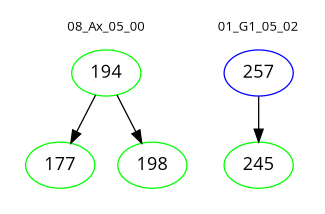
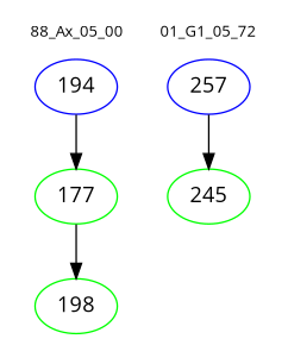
  digraph {
    fontname="Open Sans"
    node [color=green fontname="Open Sans"]
    edge [color=black fontname="Open Sans"]
-   n1 [label=194]
+   n1 [color=blue label=194]
    n2 [label=177]
    n3 [label=198]
    n4 [color=blue label=257]
    n5 [label=245]
    subgraph cluster_1 {
      color=white
      fontsize=10
-     label="08_Ax_05_00"
+     label="88_Ax_05_00"
      n1
      n2
      n3
    }
    subgraph cluster_2 {
      color=white
      fontsize=10
-     label="01_G1_05_02"
+     label="01_G1_05_72"
      n4
      n5
    }
    n1 -> n2
-   n1 -> n3
+   n2 -> n3
    n4 -> n5
  }
